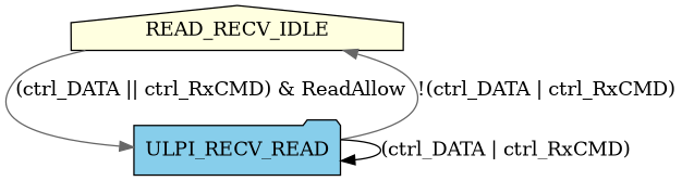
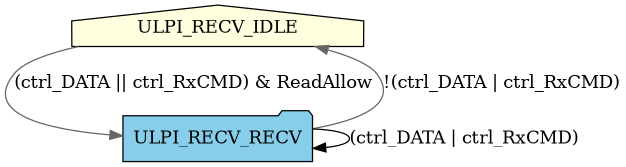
  digraph {
    nodesep=0.4
    splines=spline
    node [style=filled]
    edge [color=gray40]
-   n1 [label=READ_RECV_IDLE shape=house fillcolor=lightyellow]
-   n2 [label=ULPI_RECV_READ shape=folder fillcolor=skyblue]
+   n1 [label=ULPI_RECV_IDLE shape=house fillcolor=lightyellow]
+   n2 [label=ULPI_RECV_RECV shape=folder fillcolor=skyblue]
    n1 -> n2 [label="(ctrl_DATA || ctrl_RxCMD) & ReadAllow"]
    n2 -> n1 [label="!(ctrl_DATA | ctrl_RxCMD)"]
    n2 -> n2 [label="(ctrl_DATA | ctrl_RxCMD)" color=black]
  }
